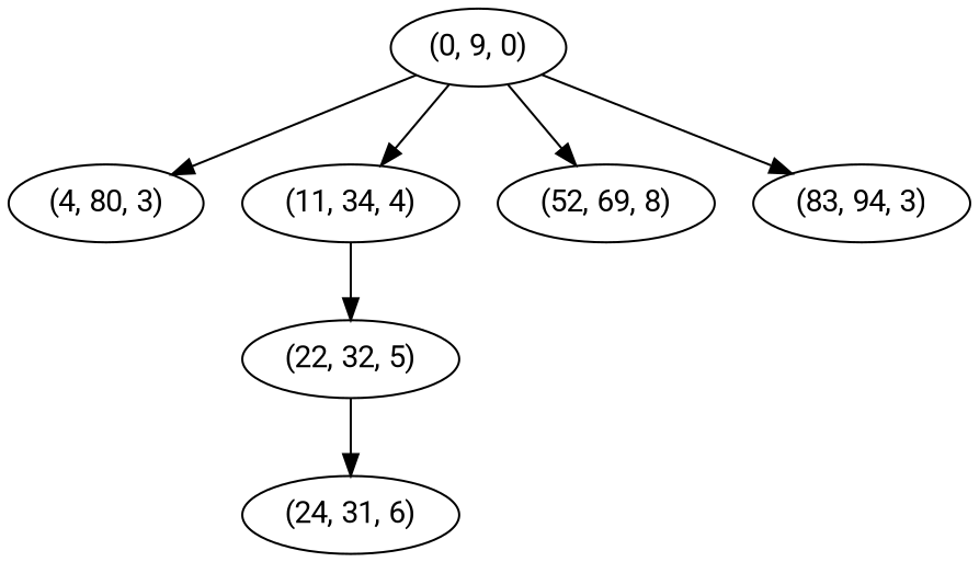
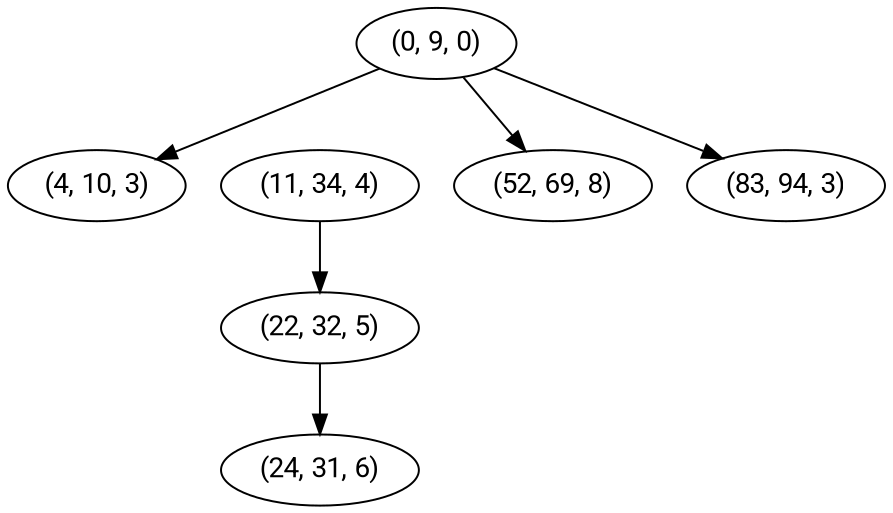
  digraph {
    fontname=Roboto
    node [fontname=Roboto]
    edge [fontname=Roboto]
    n1 [label="(0, 9, 0)"]
-   "(4, 10, 3)" [label="(4, 80, 3)"]
+   "(4, 10, 3)"
    n3 [label="(11, 34, 4)"]
    "(52, 69, 8)"
    "(83, 94, 3)"
    "(22, 32, 5)"
    "(24, 31, 6)"
    n1 -> "(4, 10, 3)"
-   n1 -> n3
    n1 -> "(52, 69, 8)"
    n1 -> "(83, 94, 3)"
    n3 -> "(22, 32, 5)"
    "(22, 32, 5)" -> "(24, 31, 6)"
  }
